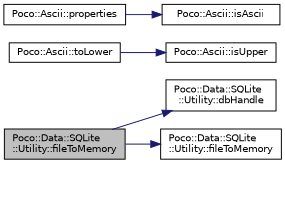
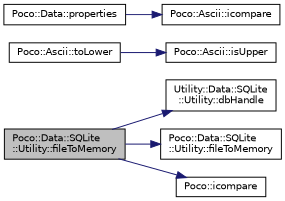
  digraph {
    rankdir=LR
    node [color=black fillcolor=white fontname=Helvetica fontsize=10 shape=record style=filled]
    edge [color=midnightblue fontname=Helvetica fontsize=10 labelfontname=Helvetica labelfontsize=10 style=solid]
    n1 [fillcolor=grey75 fontcolor=black height=0.2 label="Poco::Data::SQLite\l::Utility::fileToMemory" width=0.4]
-   n2 [height=0.2 label="Poco::Data::SQLite\l::Utility::dbHandle" width=0.4]
+   n2 [height=0.2 label="Utility::Data::SQLite\l::Utility::dbHandle" width=0.4]
    n3 [height=0.2 label="Poco::Data::SQLite\l::Utility::fileToMemory" width=0.4]
+   n4 [height=0.2 label="Poco::icompare" width=0.4]
    n5 [height=0.2 label="Poco::Ascii::toLower" width=0.4]
    n6 [height=0.2 label="Poco::Ascii::isUpper" width=0.4]
-   n7 [height=0.2 label="Poco::Ascii::properties" width=0.4]
-   n8 [height=0.2 label="Poco::Ascii::isAscii" width=0.4]
+   n7 [height=0.2 label="Poco::Data::properties" width=0.4]
+   n8 [height=0.2 label="Poco::Ascii::icompare" width=0.4]
    n1 -> n2
    n1 -> n3
+   n1 -> n4
    n5 -> n6
    n7 -> n8
  }
